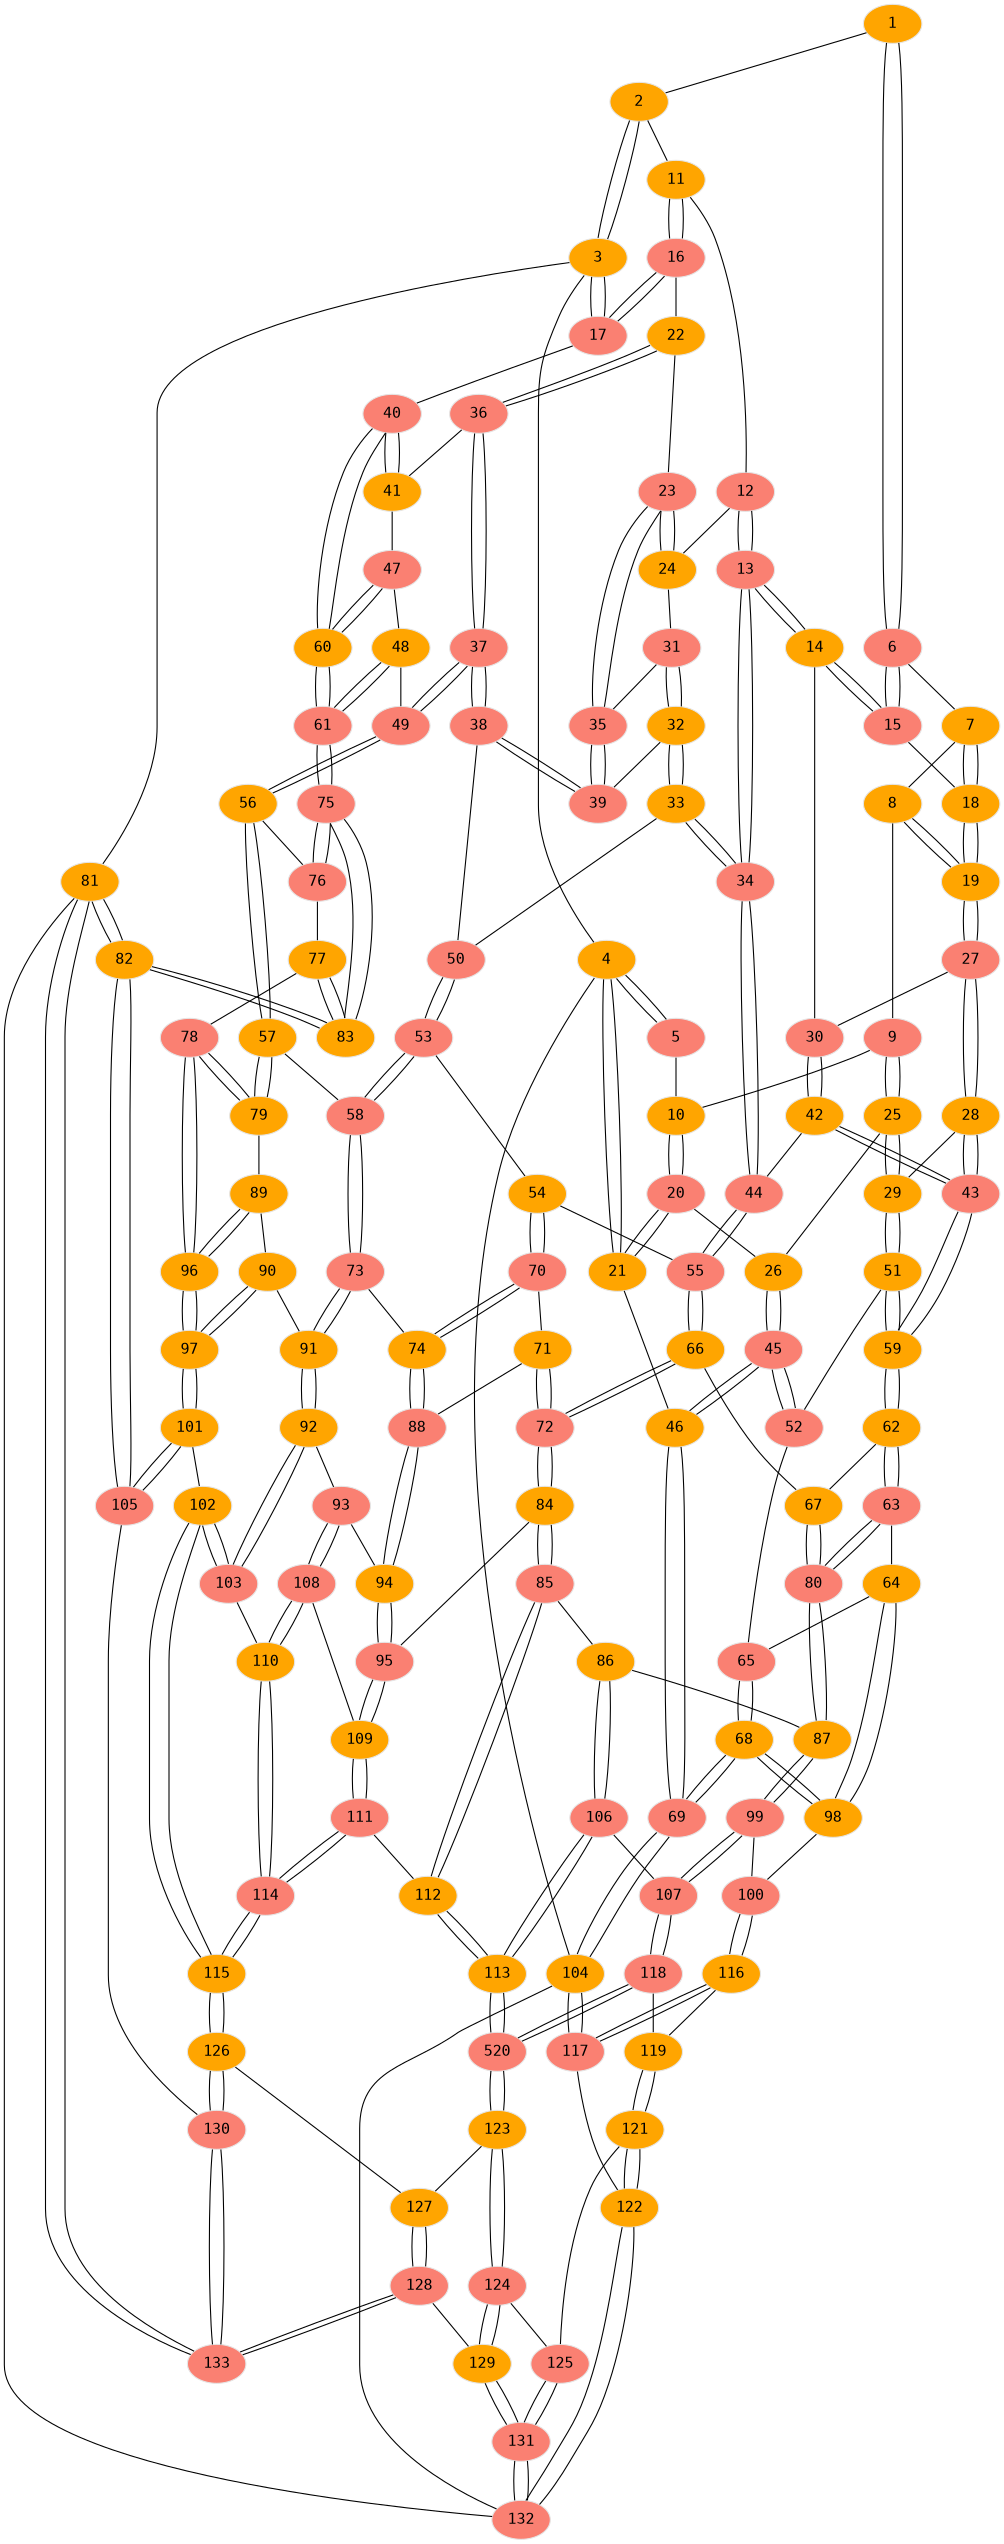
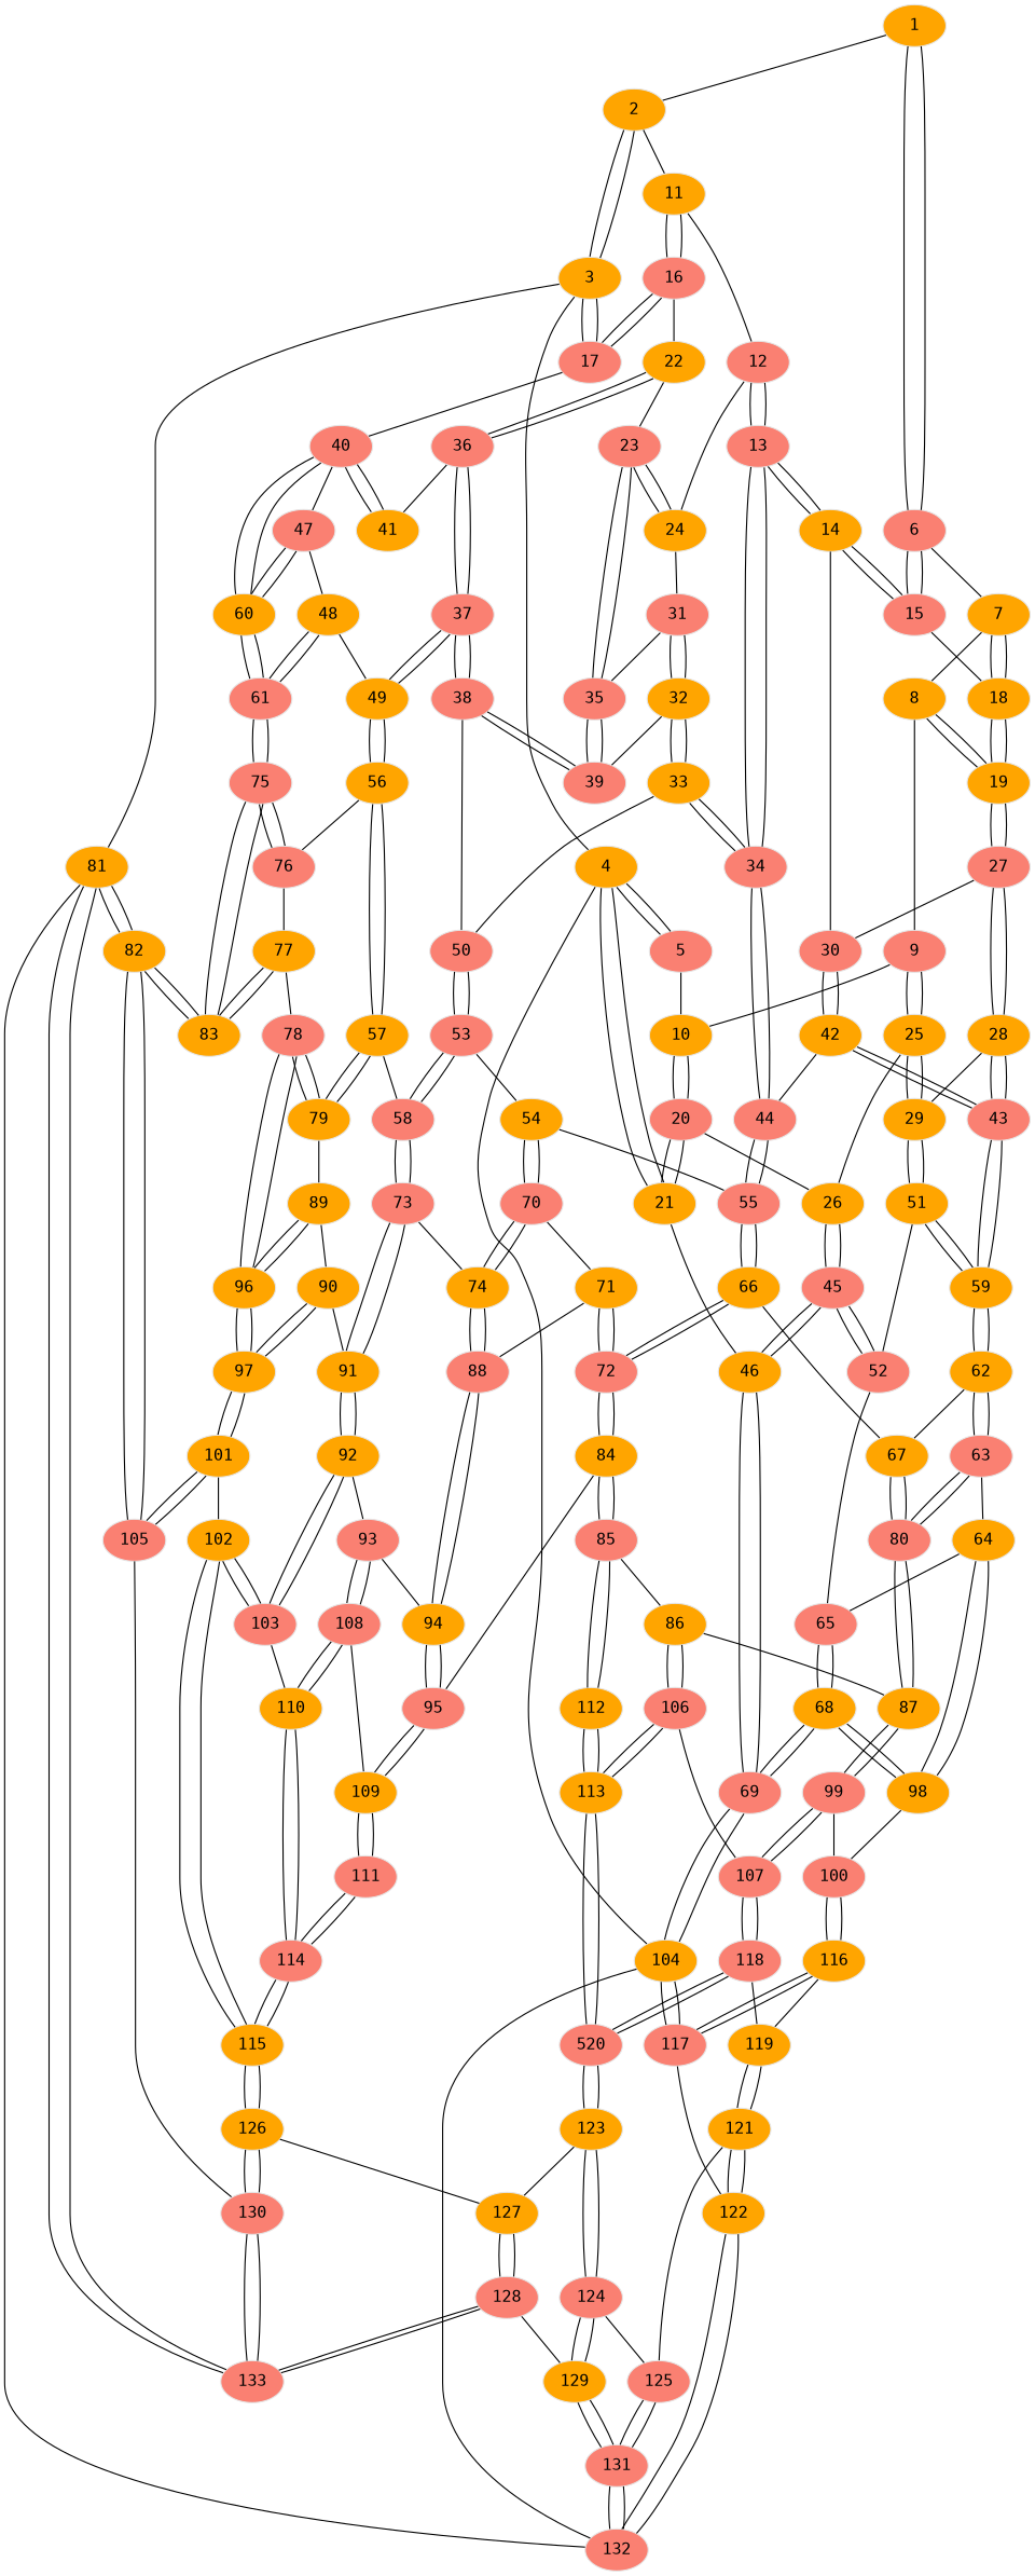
  graph {
    fontname="DejaVu Sans Mono"
    node [color=gray90 fillcolor=orange fontname="DejaVu Sans Mono" style=filled]
    edge [fontname="DejaVu Sans Mono"]
    1
    2
    6 [fillcolor=salmon]
    3
    11
    7
    15 [fillcolor=salmon]
    4
    17 [fillcolor=salmon]
    81
    12 [fillcolor=salmon]
    16 [fillcolor=salmon]
    5 [fillcolor=salmon]
    21
    104
    40 [fillcolor=salmon]
    82
    132 [fillcolor=salmon]
    133 [fillcolor=salmon]
    10
    46
    117 [fillcolor=salmon]
    20 [fillcolor=salmon]
    8
    18
    9 [fillcolor=salmon]
    19
    25
    27 [fillcolor=salmon]
    26
    29
    13 [fillcolor=salmon]
    24
    22
    14
    34 [fillcolor=salmon]
    31 [fillcolor=salmon]
    30 [fillcolor=salmon]
    44 [fillcolor=salmon]
    42
    23 [fillcolor=salmon]
    36 [fillcolor=salmon]
    41
    60
    28
    45 [fillcolor=salmon]
    69 [fillcolor=salmon]
    35 [fillcolor=salmon]
    37 [fillcolor=salmon]
    39 [fillcolor=salmon]
    32
    51
    52 [fillcolor=salmon]
    43 [fillcolor=salmon]
    59
    33
    50 [fillcolor=salmon]
    53 [fillcolor=salmon]
    55 [fillcolor=salmon]
    38 [fillcolor=salmon]
-   49 [fillcolor=salmon]
+   49
    47 [fillcolor=salmon]
    56
    61 [fillcolor=salmon]
    48
    62
    66
    65 [fillcolor=salmon]
    75 [fillcolor=salmon]
    57
    76 [fillcolor=salmon]
    54
    58 [fillcolor=salmon]
    68
    70 [fillcolor=salmon]
    73 [fillcolor=salmon]
    71
    74
    67
    72 [fillcolor=salmon]
    79
    77
    89
    91
    63 [fillcolor=salmon]
    83
    64
    80 [fillcolor=salmon]
    98
    87
    100 [fillcolor=salmon]
    84
    88 [fillcolor=salmon]
    94
    85 [fillcolor=salmon]
    95 [fillcolor=salmon]
    92
    78 [fillcolor=salmon]
    96
    97
    90
    99 [fillcolor=salmon]
    105 [fillcolor=salmon]
    130 [fillcolor=salmon]
    86
    112
    109
    106 [fillcolor=salmon]
    113
    107 [fillcolor=salmon]
    101
    93 [fillcolor=salmon]
    103 [fillcolor=salmon]
    108 [fillcolor=salmon]
    110
    111 [fillcolor=salmon]
    102
    116
    118 [fillcolor=salmon]
    119
    115
    126
    114 [fillcolor=salmon]
    122
    n125 [fillcolor=salmon label=520]
    123
    127
    121
    125 [fillcolor=salmon]
    124 [fillcolor=salmon]
    131 [fillcolor=salmon]
    129
    128 [fillcolor=salmon]
    1 -- 2
    1 -- 6
    1 -- 6
    2 -- 3
    2 -- 3
    2 -- 11
    6 -- 7
    6 -- 15
    6 -- 15
    3 -- 4
    3 -- 17
    3 -- 17
    3 -- 81
    11 -- 12
    11 -- 16
    11 -- 16
    7 -- 8
    7 -- 18
    7 -- 18
    15 -- 18
    4 -- 5
    4 -- 5
    4 -- 21
    4 -- 21
    4 -- 104
    17 -- 40
    81 -- 82
    81 -- 82
    81 -- 132
    81 -- 133
    81 -- 133
    12 -- 13
    12 -- 13
    12 -- 24
    16 -- 17
    16 -- 17
    16 -- 22
    5 -- 10
    21 -- 46
    104 -- 132
    104 -- 117
    104 -- 117
    40 -- 41
    40 -- 41
    40 -- 60
    40 -- 60
    82 -- 83
    82 -- 83
    82 -- 105
    82 -- 105
    10 -- 20
    10 -- 20
    46 -- 69
    46 -- 69
    117 -- 122
    20 -- 21
    20 -- 21
    20 -- 26
    8 -- 9
    8 -- 19
    8 -- 19
    18 -- 19
    18 -- 19
    9 -- 10
    9 -- 25
    9 -- 25
    19 -- 27
    19 -- 27
    25 -- 26
    25 -- 29
    25 -- 29
    27 -- 30
    27 -- 28
    27 -- 28
    26 -- 45
    26 -- 45
    29 -- 51
    29 -- 51
    13 -- 14
    13 -- 14
    13 -- 34
    13 -- 34
    24 -- 31
    22 -- 23
    22 -- 36
    22 -- 36
    14 -- 15
    14 -- 15
    14 -- 30
    34 -- 44
    34 -- 44
    31 -- 35
    31 -- 32
    31 -- 32
    30 -- 42
    30 -- 42
    44 -- 55
    44 -- 55
    42 -- 44
    42 -- 43
    42 -- 43
    23 -- 24
    23 -- 24
    23 -- 35
    23 -- 35
    36 -- 41
    36 -- 37
    36 -- 37
-   41 -- 47
+   40 -- 47
    60 -- 61
    60 -- 61
    28 -- 29
    28 -- 43
    28 -- 43
    45 -- 46
    45 -- 46
    45 -- 52
    45 -- 52
    69 -- 104
    69 -- 104
    35 -- 39
    35 -- 39
    37 -- 38
    37 -- 38
    37 -- 49
    37 -- 49
    32 -- 39
    32 -- 33
    32 -- 33
    51 -- 52
    51 -- 59
    51 -- 59
    52 -- 65
    43 -- 59
    43 -- 59
    59 -- 62
    59 -- 62
    33 -- 34
    33 -- 34
    33 -- 50
    50 -- 53
    50 -- 53
    53 -- 54
    53 -- 58
    53 -- 58
    55 -- 66
    55 -- 66
    38 -- 39
    38 -- 39
    38 -- 50
    49 -- 56
    49 -- 56
    47 -- 60
    47 -- 60
    47 -- 48
    56 -- 57
    56 -- 57
    56 -- 76
    61 -- 75
    61 -- 75
    48 -- 49
    48 -- 61
    48 -- 61
    62 -- 67
    62 -- 63
    62 -- 63
    66 -- 67
    66 -- 72
    66 -- 72
    65 -- 68
    65 -- 68
    75 -- 76
    75 -- 76
    75 -- 83
    75 -- 83
    57 -- 58
    57 -- 79
    57 -- 79
    76 -- 77
    54 -- 55
    54 -- 70
    54 -- 70
    58 -- 73
    58 -- 73
    68 -- 69
    68 -- 69
    68 -- 98
    68 -- 98
    70 -- 71
    70 -- 74
    70 -- 74
    73 -- 74
    73 -- 91
    73 -- 91
    71 -- 72
    71 -- 72
    71 -- 88
    74 -- 88
    74 -- 88
    67 -- 80
    67 -- 80
    72 -- 84
    72 -- 84
    79 -- 89
    77 -- 83
    77 -- 83
    77 -- 78
    89 -- 96
    89 -- 96
    89 -- 90
    91 -- 92
    91 -- 92
    63 -- 64
    63 -- 80
    63 -- 80
    64 -- 65
    64 -- 98
    64 -- 98
    80 -- 87
    80 -- 87
    98 -- 100
    87 -- 99
    87 -- 99
    100 -- 116
    100 -- 116
    84 -- 85
    84 -- 85
    84 -- 95
    88 -- 94
    88 -- 94
    94 -- 95
    94 -- 95
    85 -- 86
    85 -- 112
    85 -- 112
    95 -- 109
    95 -- 109
    92 -- 93
    92 -- 103
    92 -- 103
    78 -- 79
    78 -- 79
    78 -- 96
    78 -- 96
    96 -- 97
    96 -- 97
    97 -- 101
    97 -- 101
    90 -- 91
    90 -- 97
    90 -- 97
    99 -- 100
    99 -- 107
    99 -- 107
    105 -- 130
    130 -- 133
    130 -- 133
    86 -- 87
    86 -- 106
    86 -- 106
    112 -- 113
    112 -- 113
    109 -- 111
    109 -- 111
    106 -- 113
    106 -- 113
    106 -- 107
    113 -- n125
    113 -- n125
    107 -- 118
    107 -- 118
    101 -- 105
    101 -- 105
    101 -- 102
    93 -- 94
    93 -- 108
    93 -- 108
    103 -- 110
    108 -- 109
    108 -- 110
    108 -- 110
    110 -- 114
    110 -- 114
-   111 -- 112
    111 -- 114
    111 -- 114
    102 -- 103
    102 -- 103
    102 -- 115
    102 -- 115
    116 -- 117
    116 -- 117
    116 -- 119
    118 -- 119
    118 -- n125
    118 -- n125
    119 -- 121
    119 -- 121
    115 -- 126
    115 -- 126
    126 -- 130
    126 -- 130
    126 -- 127
    114 -- 115
    114 -- 115
    122 -- 132
    122 -- 132
    n125 -- 123
    n125 -- 123
    123 -- 127
    123 -- 124
    123 -- 124
    127 -- 128
    127 -- 128
    121 -- 122
    121 -- 122
    121 -- 125
    125 -- 131
    125 -- 131
    124 -- 125
    124 -- 129
    124 -- 129
    131 -- 132
    131 -- 132
    129 -- 131
    129 -- 131
    128 -- 133
    128 -- 133
    128 -- 129
  }
